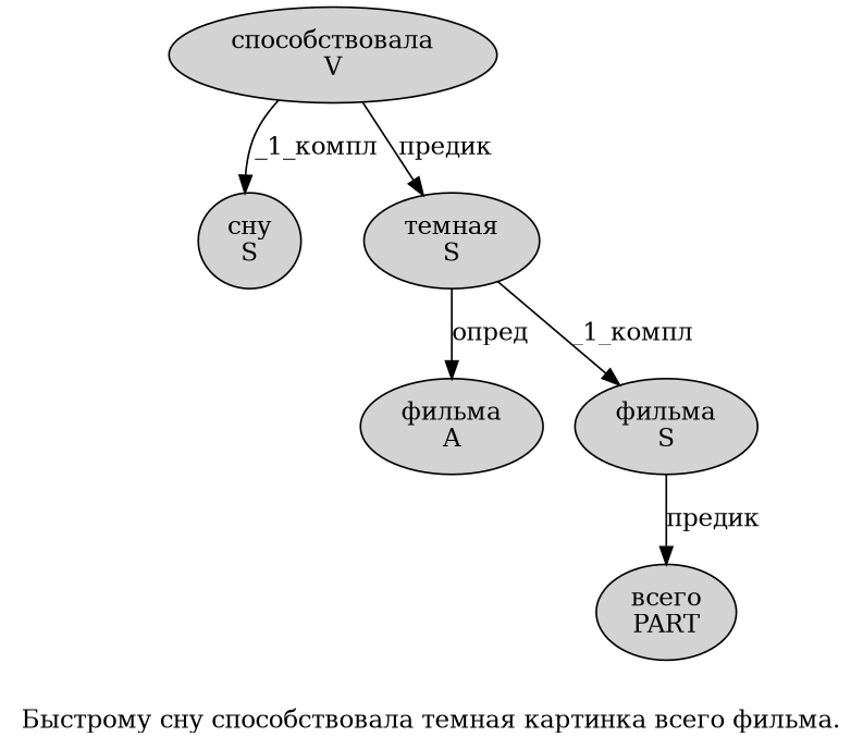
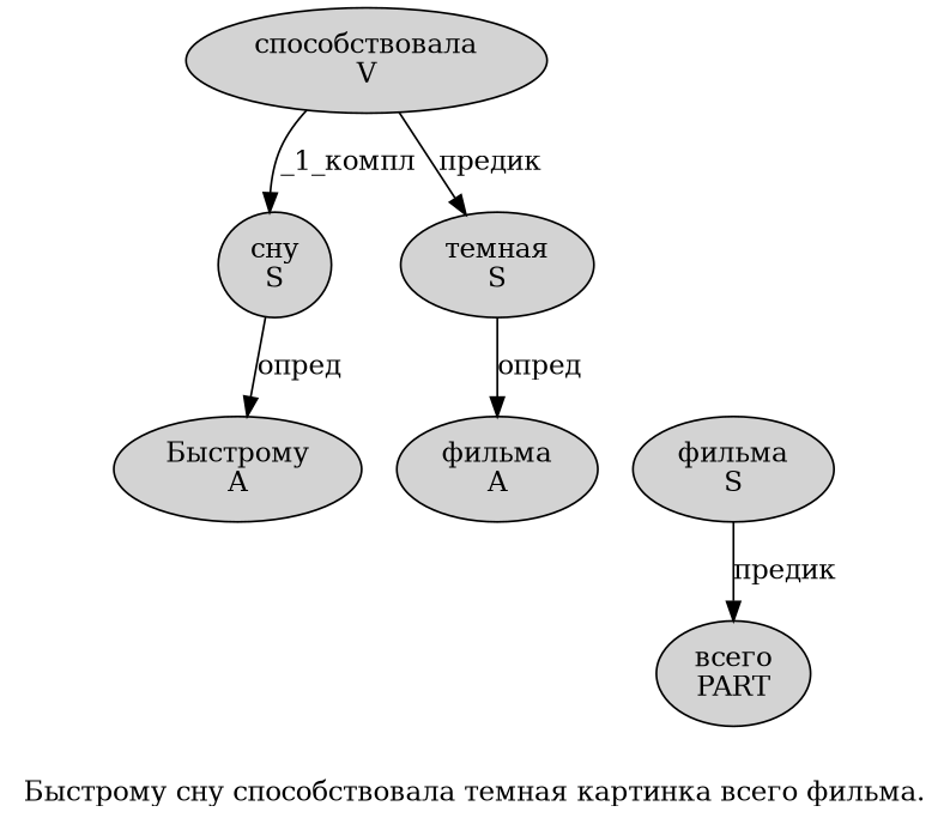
  digraph {
    label="Быстрому сну способствовала темная картинка всего фильма."
    node [fillcolor=lightgray penwidth=1 shape=ellipse style=filled]
+   n1 [label="Быстрому\nA"]
    n2 [label="сну\nS"]
    n3 [label="способствовала\nV"]
    n4 [label="темная\nS"]
    n5 [label="фильма\nA"]
    n6 [label="фильма\nS"]
    n7 [label="всего\nPART"]
+   n2 -> n1 [label="опред"]
    n3 -> n2 [label="_1_компл"]
    n3 -> n4 [label="предик"]
    n4 -> n5 [label="опред"]
-   n4 -> n6 [label="_1_компл"]
    n6 -> n7 [label="предик"]
  }
